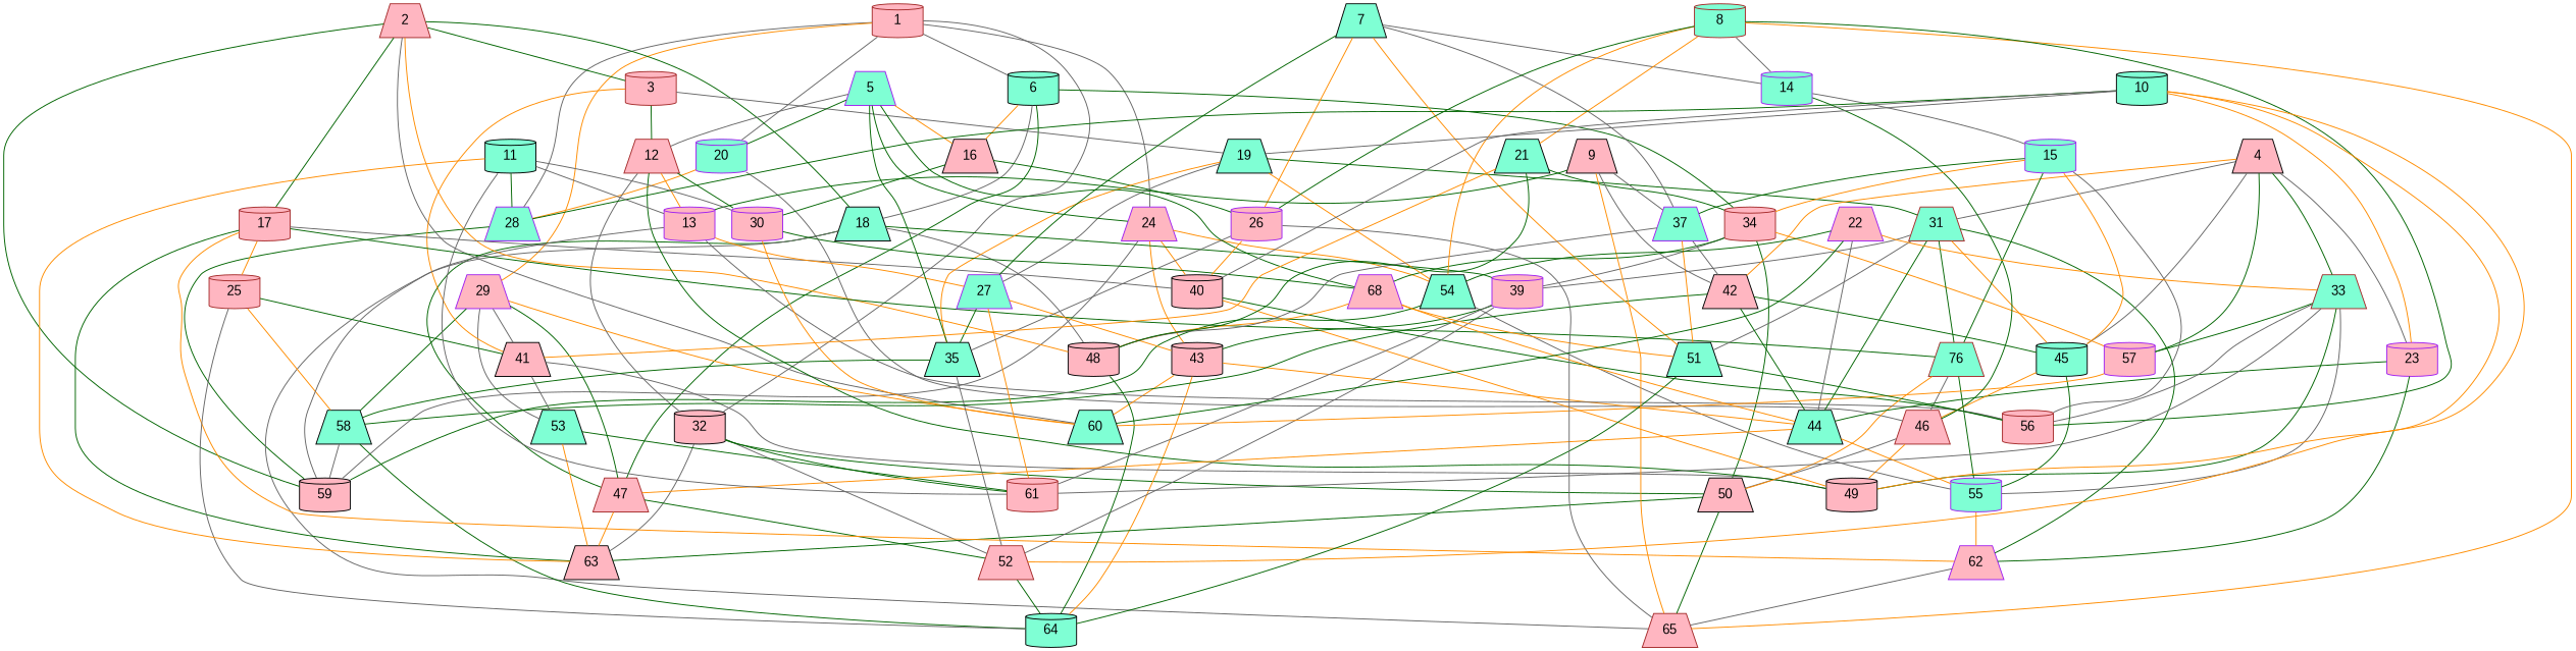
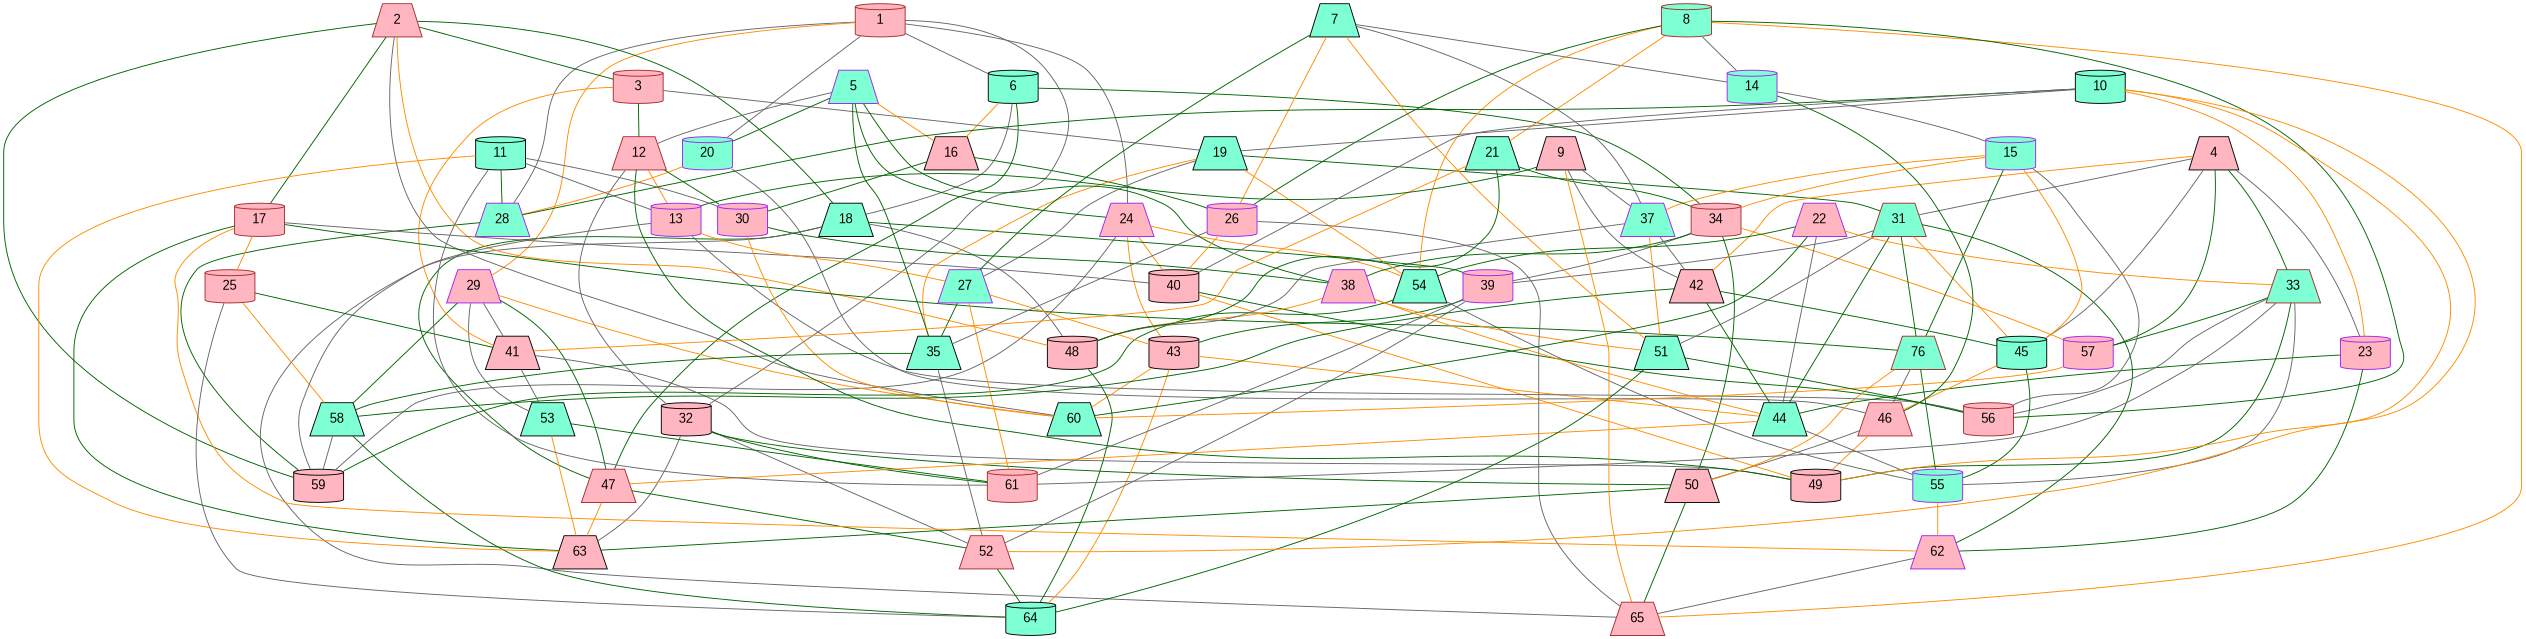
  graph {
    fontname="Liberation Sans"
    node [color=black fillcolor=lightpink fontname="Liberation Sans" shape=trapezium style=filled]
    edge [color=darkgreen fontname="Liberation Sans" weight=1.0]
    1 [color=brown shape=cylinder]
    6 [fillcolor=aquamarine shape=cylinder]
    20 [color=purple fillcolor=aquamarine shape=cylinder]
    24 [color=purple]
    28 [color=purple fillcolor=aquamarine]
    29 [color=purple]
    32 [shape=cylinder]
    18 [fillcolor=aquamarine]
    16
    34 [color=brown shape=cylinder]
    47 [color=brown]
    46 [color=brown]
    59 [shape=cylinder]
    54 [fillcolor=aquamarine]
    40 [shape=cylinder]
    43 [shape=cylinder]
    60 [fillcolor=aquamarine]
    41
    58 [fillcolor=aquamarine]
    53 [fillcolor=aquamarine]
    52 [color=brown]
    61 [color=brown shape=cylinder]
    63
    50
    2 [color=brown]
    3 [color=brown shape=cylinder]
    17 [color=brown shape=cylinder]
    48 [shape=cylinder]
    12 [color=brown]
    19 [fillcolor=aquamarine]
    62 [color=purple]
    n32 [color=brown fillcolor=aquamarine label=76]
    25 [color=brown shape=cylinder]
    65 [color=brown]
    39 [color=purple shape=cylinder]
    64 [fillcolor=aquamarine shape=cylinder]
    13 [color=purple shape=cylinder]
    49 [shape=cylinder]
    30 [color=purple shape=cylinder]
    31 [color=brown fillcolor=aquamarine]
    35 [fillcolor=aquamarine]
    27 [color=purple fillcolor=aquamarine]
    23 [color=purple shape=cylinder]
    4
    33 [color=brown fillcolor=aquamarine]
    42
    45 [fillcolor=aquamarine shape=cylinder]
    57 [color=purple shape=cylinder]
    44 [fillcolor=aquamarine]
    51 [fillcolor=aquamarine]
    56 [color=brown shape=cylinder]
    55 [color=purple fillcolor=aquamarine shape=cylinder]
    5 [color=purple fillcolor=aquamarine]
-   38 [color=purple label=68]
+   38 [color=purple]
    26 [color=purple shape=cylinder]
    7 [fillcolor=aquamarine]
    14 [color=purple fillcolor=aquamarine shape=cylinder]
    37 [color=purple fillcolor=aquamarine]
    15 [color=purple fillcolor=aquamarine shape=cylinder]
    8 [color=brown fillcolor=aquamarine shape=cylinder]
    21 [fillcolor=aquamarine]
    9
    10 [fillcolor=aquamarine shape=cylinder]
    11 [fillcolor=aquamarine shape=cylinder]
    22 [color=purple]
    1 -- 6 [color=gray40]
    1 -- 20 [color=gray40]
    1 -- 24 [color=gray40]
    1 -- 28 [color=gray40]
    1 -- 29 [color=darkorange]
    1 -- 32 [color=gray40]
    6 -- 18 [color=gray40]
    6 -- 16 [color=darkorange]
    6 -- 34 [weight=2.0]
    6 -- 47
    20 -- 28 [color=darkorange]
    20 -- 46 [color=gray40]
    24 -- 59 [color=gray40]
    24 -- 54 [color=darkorange]
    24 -- 40 [color=darkorange]
    24 -- 43 [color=darkorange]
    28 -- 59
    29 -- 47
    29 -- 60 [color=darkorange]
    29 -- 41 [color=gray40]
    29 -- 58
    29 -- 53 [color=gray40]
    32 -- 52 [color=gray40]
    32 -- 61
    32 -- 63 [color=gray40]
    32 -- 50
    18 -- 47
    18 -- 48 [color=gray40]
    18 -- 65 [color=gray40]
    18 -- 39
    16 -- 30
    16 -- 26
    34 -- 50
    34 -- 39 [color=gray40]
    34 -- 57 [color=darkorange]
    34 -- 38
    47 -- 52
    47 -- 63 [color=darkorange]
    46 -- 50 [color=gray40]
    46 -- 49 [color=darkorange]
    54 -- 59
    54 -- 55 [color=gray40]
    40 -- 49 [color=darkorange]
    40 -- 56
    43 -- 60 [color=darkorange]
    43 -- 64 [color=darkorange]
    43 -- 44 [color=darkorange]
    41 -- 53 [color=gray40]
    41 -- 49 [color=gray40]
    58 -- 59 [color=gray40]
    58 -- 64
    53 -- 61
    53 -- 63 [color=darkorange]
    52 -- 64
    50 -- 63
    50 -- 65
    2 -- 18
    2 -- 59
    2 -- 60 [color=gray40]
    2 -- 3
    2 -- 17
    2 -- 48 [color=darkorange]
    3 -- 41 [color=darkorange]
    3 -- 12
    3 -- 19 [color=gray40]
    17 -- 40 [color=gray40]
    17 -- 63
    17 -- 62 [color=darkorange]
    17 -- n32
    17 -- 25 [color=darkorange]
    48 -- 64
    12 -- 32 [color=gray40]
    12 -- 13 [color=darkorange]
    12 -- 49
    12 -- 30
    19 -- 54 [color=darkorange]
    19 -- 31
    19 -- 35 [color=darkorange]
    19 -- 27 [color=gray40]
    62 -- 65 [color=gray40]
    n32 -- 46 [color=gray40]
    n32 -- 50 [color=darkorange]
    n32 -- 55
    25 -- 41
    25 -- 58 [color=darkorange]
    25 -- 64 [color=gray40]
    39 -- 43
    39 -- 52 [color=gray40]
    39 -- 61 [color=gray40]
    13 -- 59 [color=gray40]
    13 -- 27 [color=darkorange]
    13 -- 56 [color=gray40]
    30 -- 60 [color=darkorange]
    30 -- 38
    31 -- 62
    31 -- n32
    31 -- 39 [color=gray40]
    31 -- 45 [color=darkorange]
    31 -- 44
    31 -- 51 [color=gray40]
    35 -- 58
    35 -- 52 [color=gray40]
    27 -- 43 [color=darkorange]
    27 -- 61 [color=darkorange]
    27 -- 35
    23 -- 62
    23 -- 44
    4 -- 31 [color=gray40]
    4 -- 23 [color=gray40]
    4 -- 33
    4 -- 42 [color=darkorange]
    4 -- 45 [color=gray40]
    4 -- 57
    33 -- 61 [color=gray40]
    33 -- 49
    33 -- 57 [weight=2.0]
    33 -- 56 [color=gray40]
    33 -- 55 [color=gray40]
    42 -- 58
    42 -- 45
    42 -- 44
    45 -- 46 [color=darkorange]
    45 -- 55
    57 -- 60 [color=darkorange]
    44 -- 47 [color=darkorange]
-   44 -- 55 [color=darkorange]
+   44 -- 55 [color=gray40]
    51 -- 64
    51 -- 56
    55 -- 62 [color=darkorange]
    5 -- 20
    5 -- 24
    5 -- 16 [color=darkorange]
    5 -- 12 [color=gray40]
    5 -- 35
    5 -- 38
    38 -- 48 [color=darkorange]
    38 -- 44 [color=darkorange]
    38 -- 51 [color=darkorange]
    26 -- 40 [color=darkorange]
    26 -- 65 [color=gray40]
    26 -- 35 [color=gray40]
    7 -- 27
    7 -- 51 [color=darkorange]
    7 -- 26 [color=darkorange]
    7 -- 14 [color=gray40]
    7 -- 37 [color=gray40]
    14 -- 46
    14 -- 15 [color=gray40]
    37 -- 48 [color=gray40]
    37 -- 42 [color=gray40]
    37 -- 51 [color=darkorange]
    15 -- 34 [color=darkorange]
    15 -- n32
    15 -- 45 [color=darkorange]
    15 -- 56 [color=gray40]
-   15 -- 37
+   15 -- 37 [color=darkorange]
    8 -- 54 [color=darkorange]
    8 -- 65 [color=darkorange]
    8 -- 56
    8 -- 26
    8 -- 14 [color=gray40]
    8 -- 21 [color=darkorange]
    21 -- 34
    21 -- 41 [color=darkorange]
    21 -- 48
    9 -- 65 [color=darkorange]
    9 -- 13
    9 -- 42 [color=gray40]
    9 -- 37 [color=gray40]
    10 -- 28
    10 -- 40 [color=gray40]
    10 -- 52 [color=darkorange]
    10 -- 19 [color=gray40]
    10 -- 49 [color=darkorange]
    10 -- 23 [color=darkorange]
    11 -- 28 [weight=2.0]
    11 -- 61 [color=gray40]
    11 -- 63 [color=darkorange]
    11 -- 13 [color=gray40]
    11 -- 30 [color=gray40]
    22 -- 54
    22 -- 60
    22 -- 33 [color=darkorange]
    22 -- 44 [color=gray40]
  }
